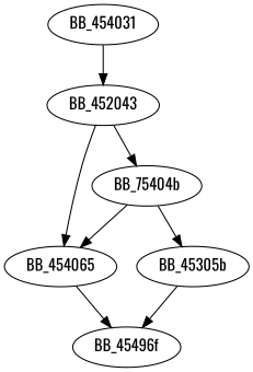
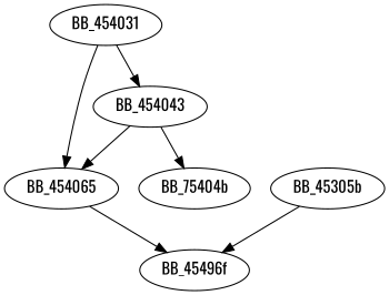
  digraph {
    fontname=Oswald
    node [fontname=Oswald]
    edge [fontname=Oswald]
    BB_454031
-   BB_454043 [label=BB_452043]
+   BB_454043
    BB_454065
    n4 [label=BB_75404b]
    n5 [label=BB_45496f]
    n6 [label=BB_45305b]
    BB_454031 -> BB_454043
-   n4 -> BB_454065
+   BB_454031 -> BB_454065
    BB_454043 -> BB_454065
    BB_454043 -> n4
    BB_454065 -> n5
-   n4 -> n6
    n6 -> n5
  }
